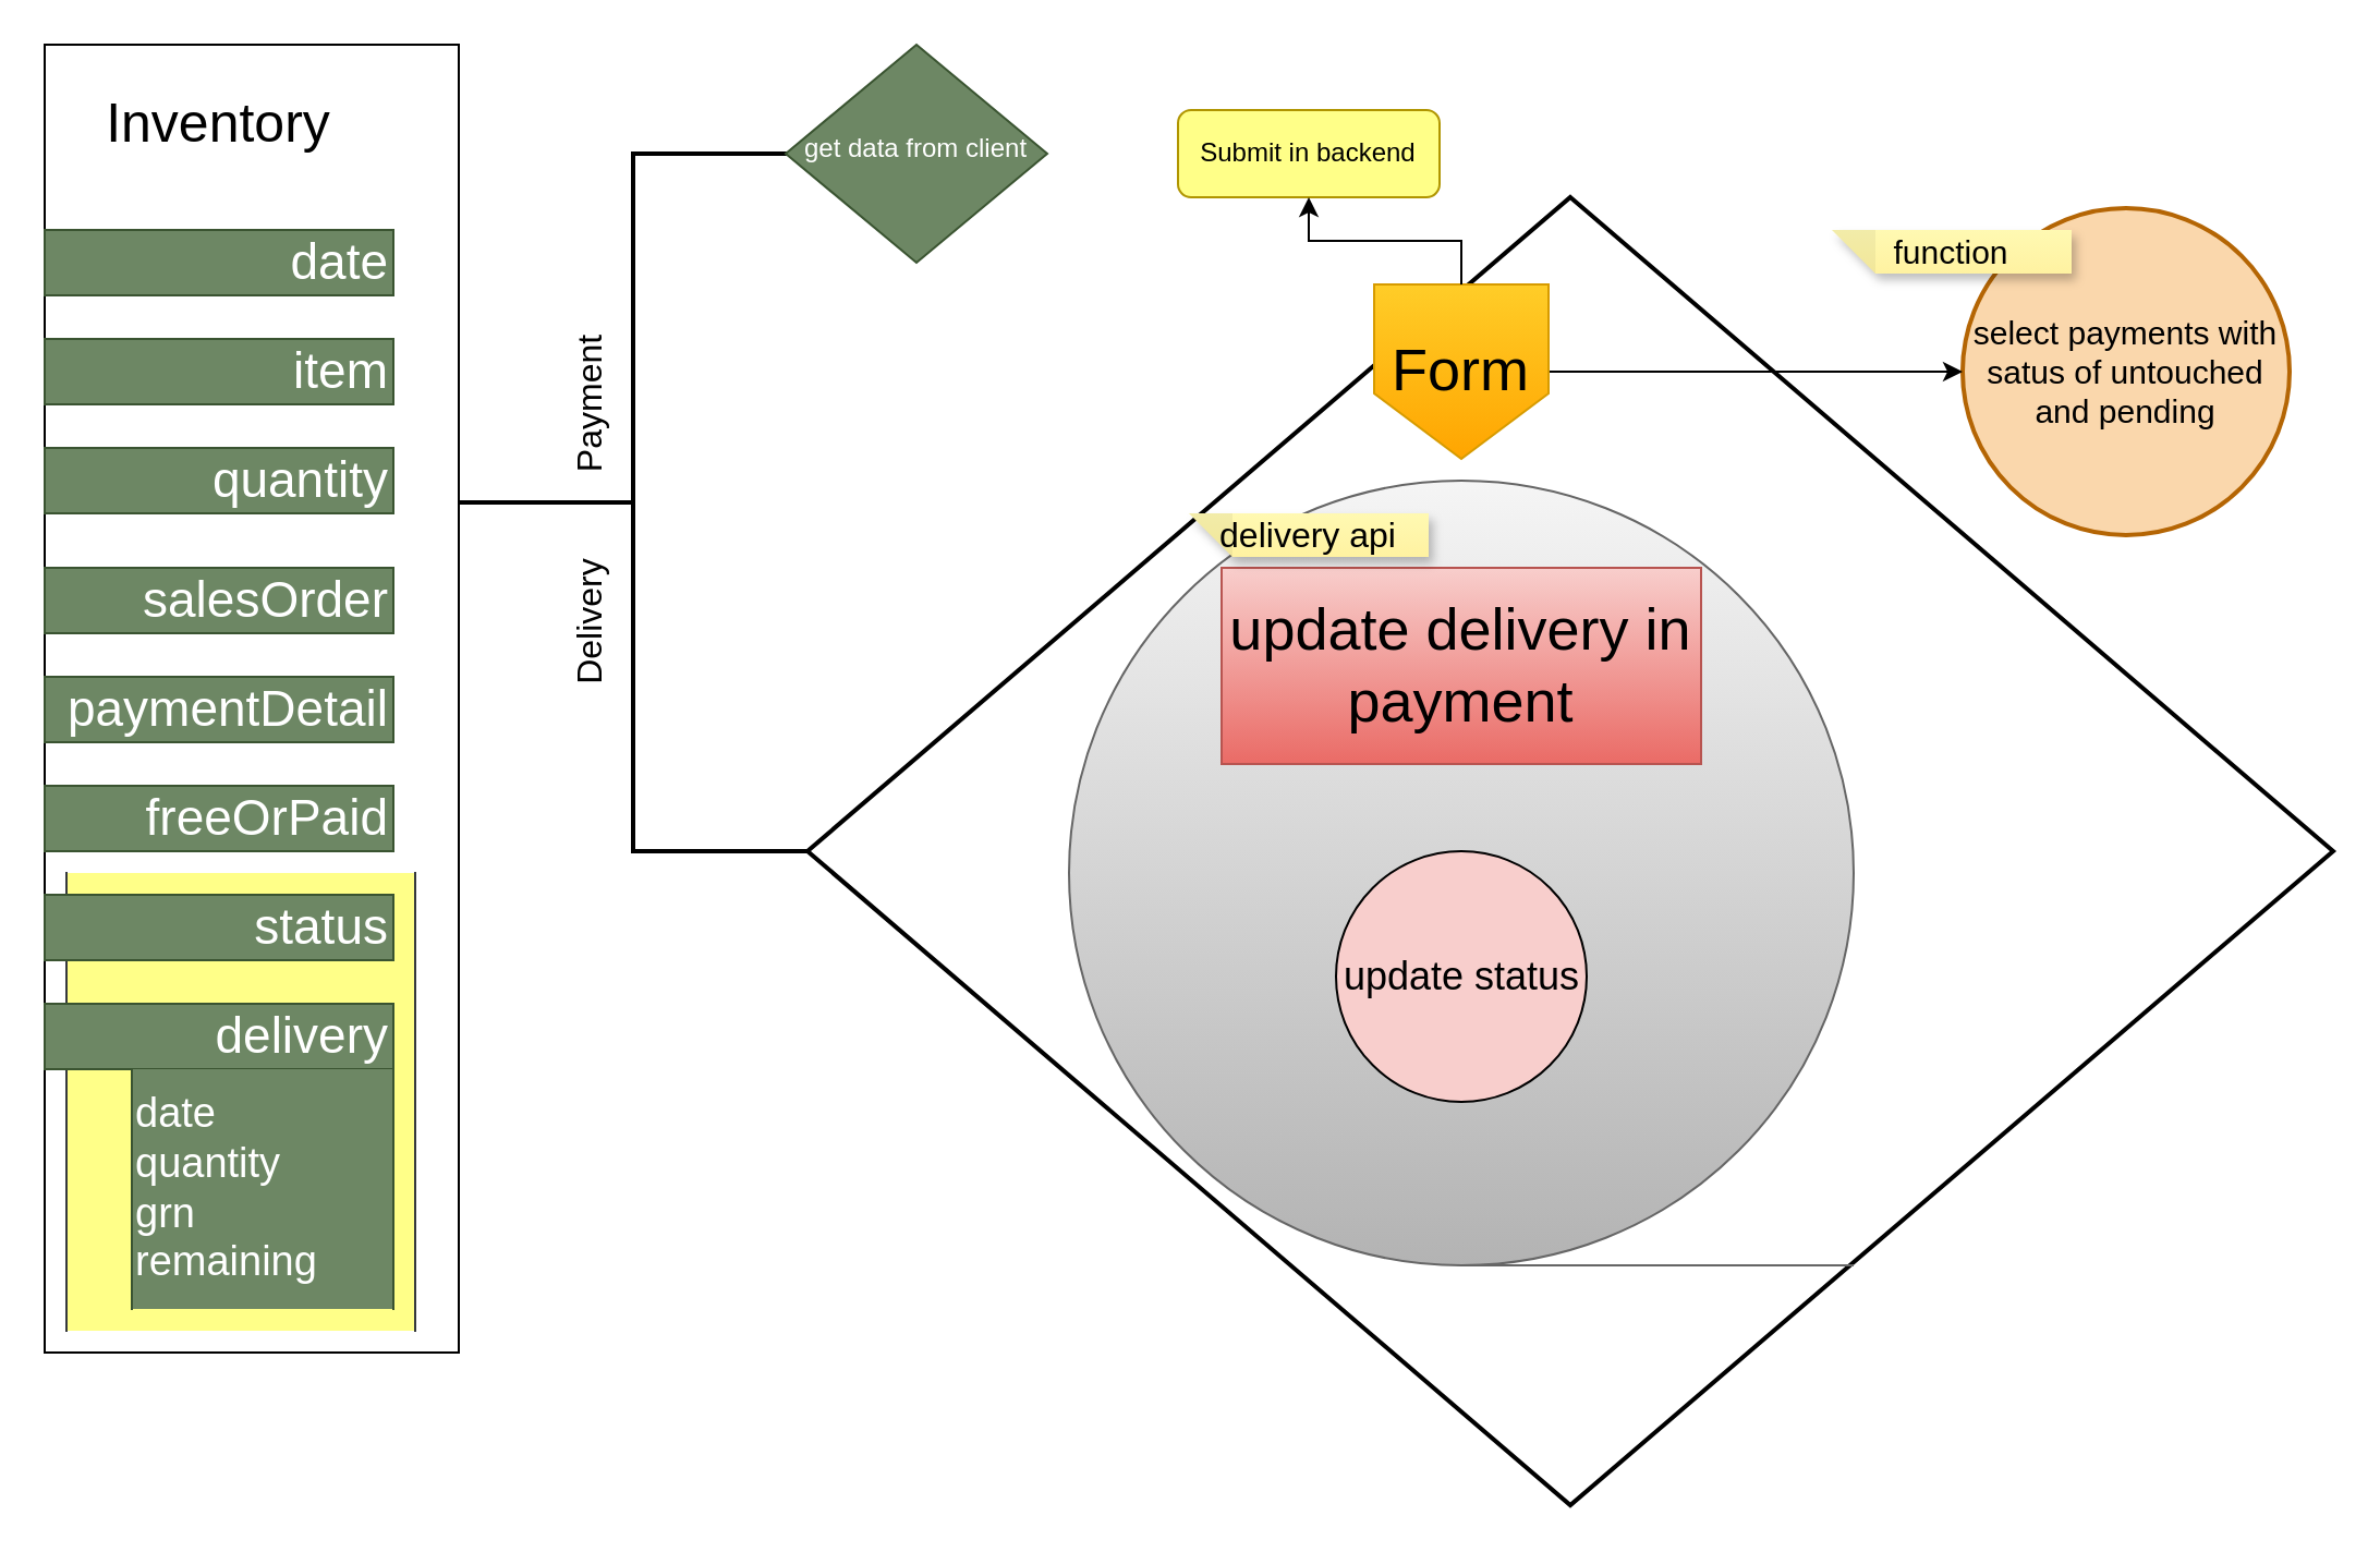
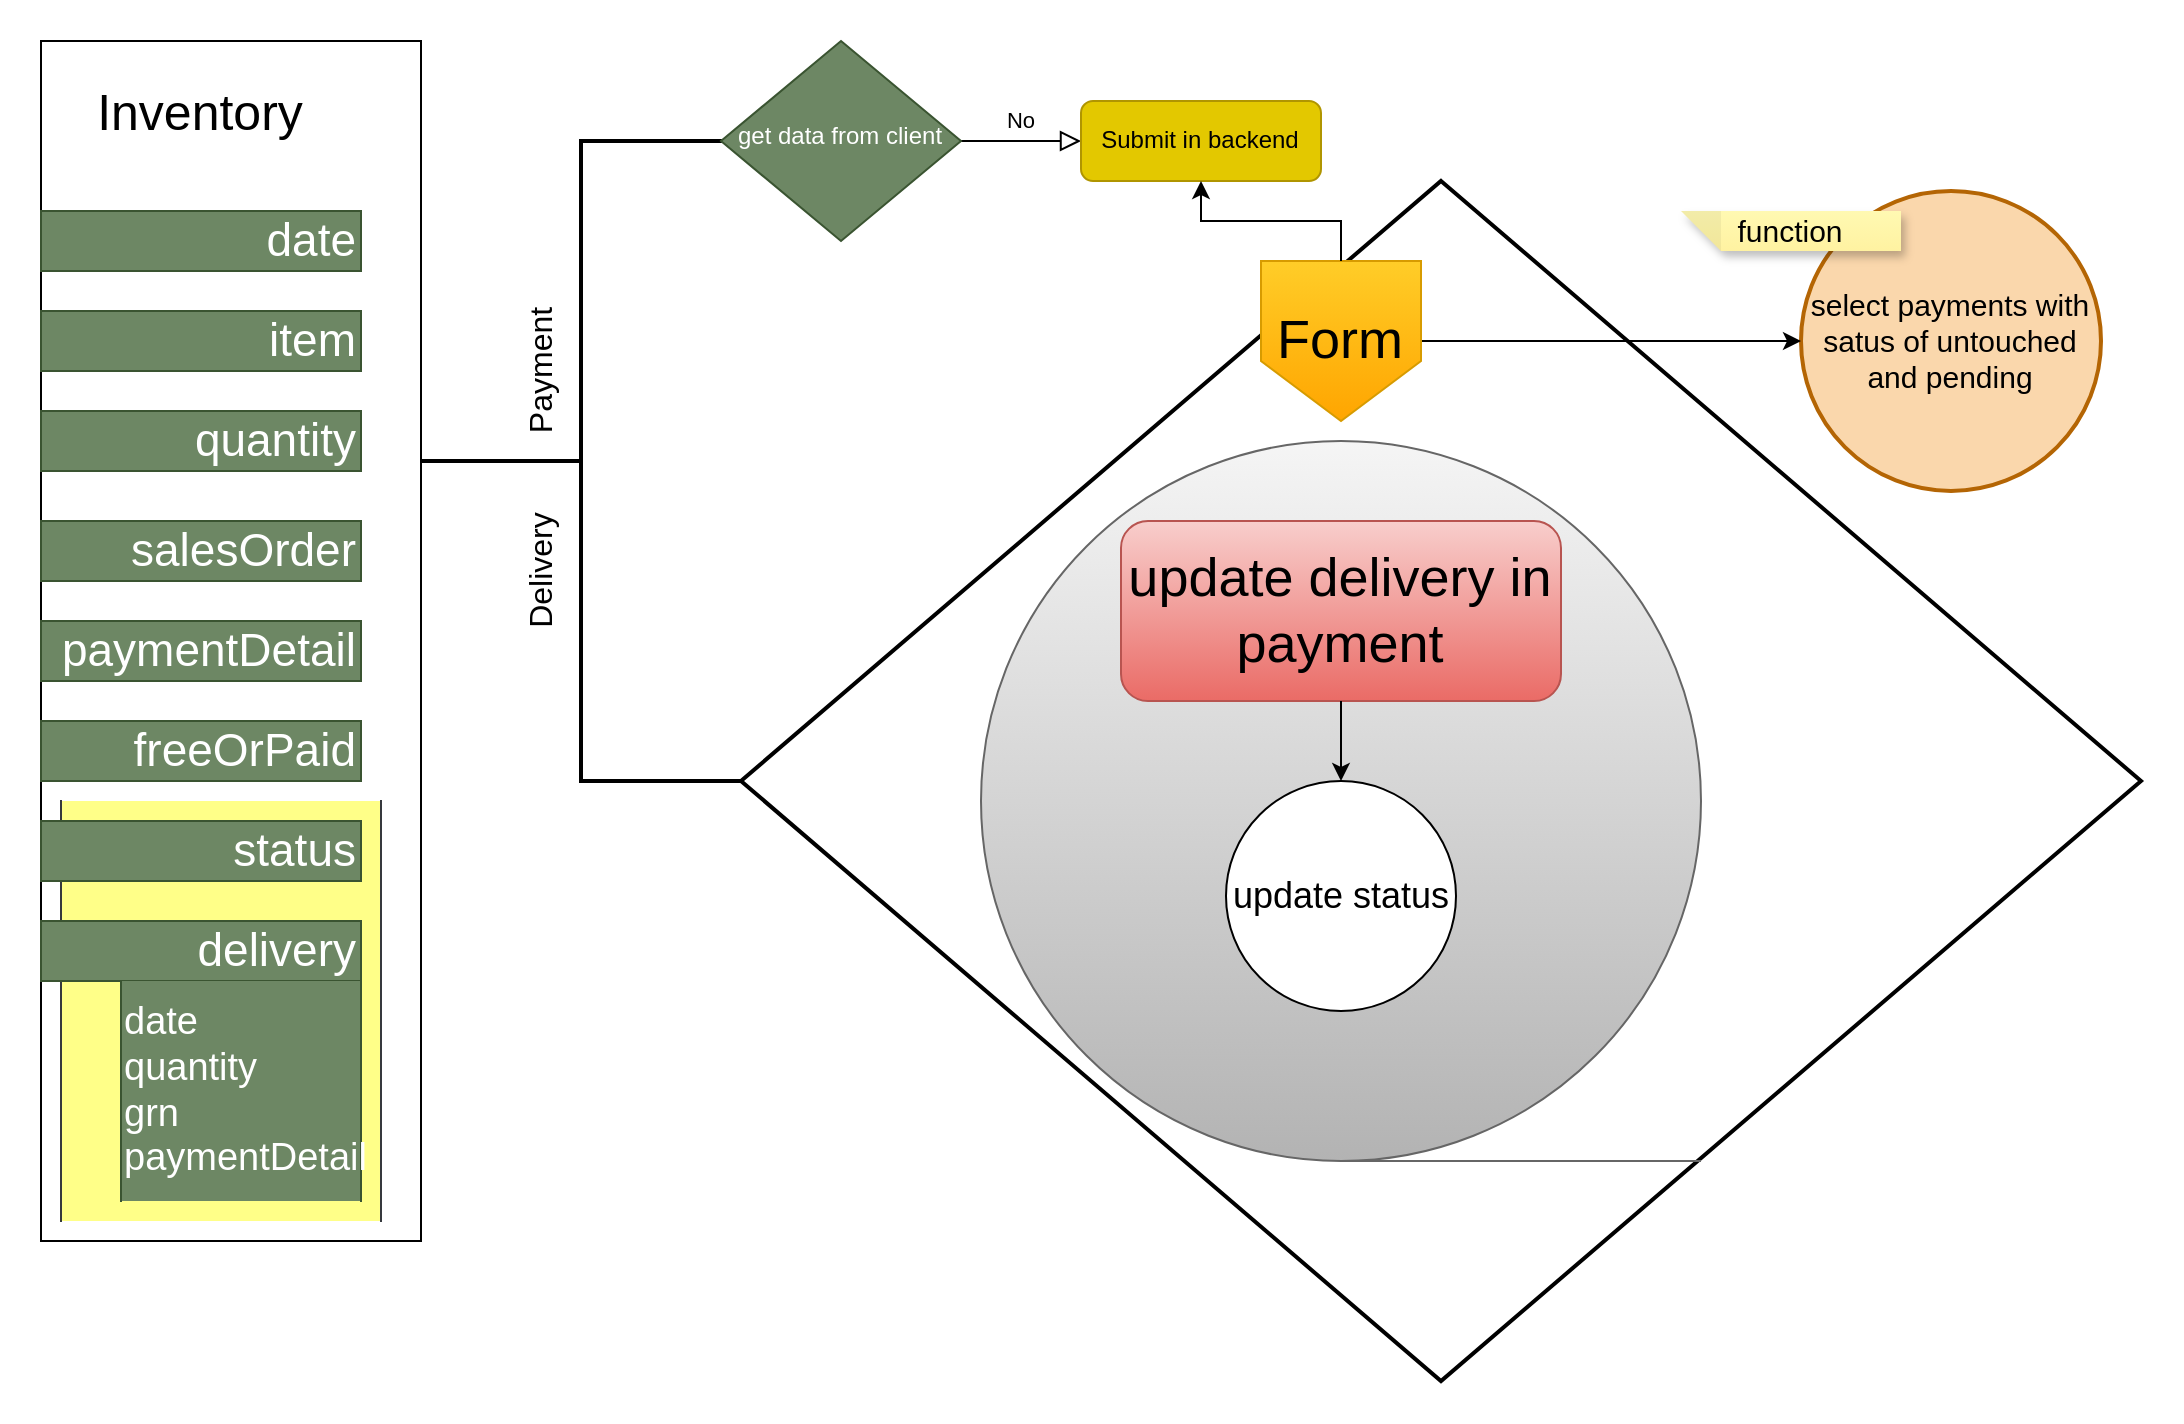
  <mxCell id="0" />
  <mxCell id="1" parent="0" />
  <mxCell id="2" value="" style="whiteSpace=wrap;html=1;" vertex="1" parent="1"><mxGeometry x="20" y="20" width="190" height="600" as="geometry" /></mxCell>
  <mxCell id="3" value="&lt;font style=&quot;font-size: 23px;&quot;&gt;date&lt;/font&gt;" style="text;strokeColor=#3A5431;align=right;fillColor=#6d8764;html=1;verticalAlign=middle;whiteSpace=wrap;rounded=0;perimeterSpacing=4;fontColor=#ffffff;" vertex="1" parent="1"><mxGeometry x="20" y="105" width="160" height="30" as="geometry" /></mxCell>
  <mxCell id="4" value="&lt;font style=&quot;font-size: 23px;&quot;&gt;item&lt;/font&gt;" style="text;strokeColor=#3A5431;align=right;fillColor=#6d8764;html=1;verticalAlign=middle;whiteSpace=wrap;rounded=0;perimeterSpacing=4;fontColor=#ffffff;" vertex="1" parent="1"><mxGeometry x="20" y="155" width="160" height="30" as="geometry" /></mxCell>
  <mxCell id="5" value="&lt;font style=&quot;font-size: 23px;&quot;&gt;quantity&lt;/font&gt;" style="text;strokeColor=#3A5431;align=right;fillColor=#6d8764;html=1;verticalAlign=middle;whiteSpace=wrap;rounded=0;perimeterSpacing=4;fontColor=#ffffff;" vertex="1" parent="1"><mxGeometry x="20" y="205" width="160" height="30" as="geometry" /></mxCell>
  <mxCell id="6" value="&lt;font style=&quot;font-size: 23px;&quot;&gt;salesOrder&lt;/font&gt;" style="text;strokeColor=#3A5431;align=right;fillColor=#6d8764;html=1;verticalAlign=middle;whiteSpace=wrap;rounded=0;perimeterSpacing=4;fontColor=#ffffff;" vertex="1" parent="1"><mxGeometry x="20" y="260" width="160" height="30" as="geometry" /></mxCell>
  <mxCell id="7" value="&lt;font style=&quot;font-size: 23px;&quot;&gt;paymentDetail&lt;/font&gt;" style="text;strokeColor=#3A5431;align=right;fillColor=#6d8764;html=1;verticalAlign=middle;whiteSpace=wrap;rounded=0;perimeterSpacing=4;fontColor=#ffffff;" vertex="1" parent="1"><mxGeometry x="20" y="310" width="160" height="30" as="geometry" /></mxCell>
  <mxCell id="8" value="&lt;font style=&quot;font-size: 23px;&quot;&gt;freeOrPaid&lt;/font&gt;" style="text;strokeColor=#3A5431;align=right;fillColor=#6d8764;html=1;verticalAlign=middle;whiteSpace=wrap;rounded=0;perimeterSpacing=4;fontColor=#ffffff;" vertex="1" parent="1"><mxGeometry x="20" y="360" width="160" height="30" as="geometry" /></mxCell>
  <mxCell id="9" value="Inventory" style="text;strokeColor=none;align=center;fillColor=none;html=1;verticalAlign=middle;whiteSpace=wrap;rounded=0;fontSize=25;" vertex="1" parent="1"><mxGeometry x="30" y="40" width="140" height="30" as="geometry" /></mxCell>
  <mxCell id="10" value="" style="strokeWidth=2;html=1;shape=mxgraph.flowchart.annotation_2;align=left;labelPosition=right;pointerEvents=1;" vertex="1" parent="1"><mxGeometry x="210" y="70" width="160" height="320" as="geometry" /></mxCell>
+ <mxCell id="11" value="No" style="edgeStyle=orthogonalEdgeStyle;rounded=0;html=1;jettySize=auto;orthogonalLoop=1;fontSize=11;endArrow=block;endFill=0;endSize=8;strokeWidth=1;shadow=0;labelBackgroundColor=none;" edge="1" parent="1" source="12" target="13"><mxGeometry y="10" relative="1" as="geometry"><mxPoint as="offset" /></mxGeometry></mxCell>
  <mxCell id="12" value="get data from client" style="rhombus;whiteSpace=wrap;html=1;shadow=0;fontFamily=Helvetica;fontSize=12;align=center;strokeWidth=1;spacing=6;spacingTop=-4;fillColor=#6d8764;fontColor=#ffffff;strokeColor=#3A5431;" vertex="1" parent="1"><mxGeometry x="360" y="20" width="120" height="100" as="geometry" /></mxCell>
- <mxCell id="13" value="Submit in backend" style="rounded=1;whiteSpace=wrap;html=1;fontSize=12;glass=0;strokeWidth=1;shadow=0;fillColor=#ffff88;fontColor=#000000;strokeColor=#B09500;" vertex="1" parent="1"><mxGeometry x="540" y="50" width="120" height="40" as="geometry" /></mxCell>
+ <mxCell id="13" value="Submit in backend" style="rounded=1;whiteSpace=wrap;html=1;fontSize=12;glass=0;strokeWidth=1;shadow=0;fillColor=#e3c800;fontColor=#000000;strokeColor=#B09500;" vertex="1" parent="1"><mxGeometry x="540" y="50" width="120" height="40" as="geometry" /></mxCell>
  <mxCell id="14" value="&lt;font style=&quot;font-size: 16px;&quot;&gt;Payment&lt;/font&gt;" style="text;strokeColor=none;align=center;fillColor=none;html=1;verticalAlign=middle;whiteSpace=wrap;rounded=0;rotation=-90;" vertex="1" parent="1"><mxGeometry x="240" y="170" width="60" height="30" as="geometry" /></mxCell>
  <mxCell id="15" value="&lt;font style=&quot;font-size: 16px;&quot;&gt;Delivery&lt;/font&gt;" style="text;strokeColor=none;align=center;fillColor=none;html=1;verticalAlign=middle;whiteSpace=wrap;rounded=0;rotation=-90;" vertex="1" parent="1"><mxGeometry x="240" y="270" width="60" height="30" as="geometry" /></mxCell>
  <mxCell id="16" value="" style="edgeStyle=orthogonalEdgeStyle;rounded=0;orthogonalLoop=1;jettySize=auto;html=1;" edge="1" parent="1" source="17" target="20"><mxGeometry relative="1" as="geometry" /></mxCell>
  <mxCell id="17" value="&lt;span style=&quot;font-size: 15px;&quot;&gt;select payments with satus of untouched and pending&lt;/span&gt;" style="strokeWidth=2;html=1;shape=mxgraph.flowchart.start_2;whiteSpace=wrap;fillColor=#fad7ac;strokeColor=#b46504;" vertex="1" parent="1"><mxGeometry x="900" y="95" width="150" height="150" as="geometry" /></mxCell>
  <mxCell id="18" value="" style="strokeWidth=2;html=1;shape=mxgraph.flowchart.decision;whiteSpace=wrap;" vertex="1" parent="1"><mxGeometry x="370" y="90" width="700" height="600" as="geometry" /></mxCell>
  <mxCell id="19" style="edgeStyle=orthogonalEdgeStyle;rounded=0;orthogonalLoop=1;jettySize=auto;html=1;" edge="1" parent="1" source="20" target="17"><mxGeometry relative="1" as="geometry" /></mxCell>
  <mxCell id="20" value="&lt;font style=&quot;font-size: 27px;&quot;&gt;Form&lt;/font&gt;" style="shape=offPageConnector;whiteSpace=wrap;html=1;fillColor=#ffcd28;gradientColor=#ffa500;strokeColor=#d79b00;" vertex="1" parent="1"><mxGeometry x="630" y="130" width="80" height="80" as="geometry" /></mxCell>
  <mxCell id="21" value="" style="shape=tapeData;whiteSpace=wrap;html=1;perimeter=ellipsePerimeter;fillColor=#f5f5f5;gradientColor=#b3b3b3;strokeColor=#666666;" vertex="1" parent="1"><mxGeometry x="490" y="220" width="360" height="360" as="geometry" /></mxCell>
- <mxCell id="22" value="&lt;font style=&quot;font-size: 27px;&quot;&gt;update delivery in payment&lt;/font&gt;" style="whiteSpace=wrap;html=1;fillColor=#f8cecc;gradientColor=#ea6b66;strokeColor=#b85450;rounded=0;" vertex="1" parent="1"><mxGeometry x="560" y="260" width="220" height="90" as="geometry" /></mxCell>
+ <mxCell id="22" value="&lt;font style=&quot;font-size: 27px;&quot;&gt;update delivery in payment&lt;/font&gt;" style="rounded=1;whiteSpace=wrap;html=1;fillColor=#f8cecc;gradientColor=#ea6b66;strokeColor=#b85450;" vertex="1" parent="1"><mxGeometry x="560" y="260" width="220" height="90" as="geometry" /></mxCell>
  <mxCell id="23" value="&lt;font style=&quot;font-size: 15px;&quot;&gt;function&lt;/font&gt;" style="shape=note;whiteSpace=wrap;html=1;backgroundOutline=1;fontColor=#000000;darkOpacity=0.05;fillColor=#FFF9B2;strokeColor=none;fillStyle=solid;direction=west;gradientDirection=north;gradientColor=#FFF2A1;shadow=1;size=20;pointerEvents=1;" vertex="1" parent="1"><mxGeometry x="840" y="105" width="110" height="20" as="geometry" /></mxCell>
- <mxCell id="24" value="&lt;font style=&quot;font-size: 18px;&quot;&gt;update status&lt;/font&gt;" style="ellipse;whiteSpace=wrap;html=1;rounded=1;fillColor=#f8cecc;" vertex="1" parent="1"><mxGeometry x="612.5" y="390" width="115" height="115" as="geometry" /></mxCell>
+ <mxCell id="24" value="&lt;font style=&quot;font-size: 18px;&quot;&gt;update status&lt;/font&gt;" style="ellipse;whiteSpace=wrap;html=1;rounded=1;" vertex="1" parent="1"><mxGeometry x="612.5" y="390" width="115" height="115" as="geometry" /></mxCell>
+ <mxCell id="25" value="" style="edgeStyle=orthogonalEdgeStyle;rounded=0;orthogonalLoop=1;jettySize=auto;html=1;" edge="1" parent="1" source="22" target="24"><mxGeometry relative="1" as="geometry" /></mxCell>
  <mxCell id="26" value="" style="edgeStyle=orthogonalEdgeStyle;rounded=0;orthogonalLoop=1;jettySize=auto;html=1;" edge="1" parent="1" source="20" target="13"><mxGeometry relative="1" as="geometry" /></mxCell>
  <mxCell id="27" value="" style="shape=partialRectangle;whiteSpace=wrap;html=1;top=0;bottom=0;fillColor=#ffff88;strokeColor=#36393d;" vertex="1" parent="1"><mxGeometry x="30" y="400" width="160" height="210" as="geometry" /></mxCell>
- <mxCell id="28" value="&lt;font style=&quot;font-size: 16px;&quot;&gt;delivery api&lt;/font&gt;" style="shape=note;whiteSpace=wrap;html=1;backgroundOutline=1;fontColor=#000000;darkOpacity=0.05;fillColor=#FFF9B2;strokeColor=none;fillStyle=solid;direction=west;gradientDirection=north;gradientColor=#FFF2A1;shadow=1;size=20;pointerEvents=1;" vertex="1" parent="1"><mxGeometry x="545" y="235" width="110" height="20" as="geometry" /></mxCell>
  <mxCell id="29" value="&lt;font style=&quot;font-size: 23px;&quot;&gt;delivery&lt;/font&gt;" style="text;strokeColor=#3A5431;align=right;fillColor=#6d8764;html=1;verticalAlign=middle;whiteSpace=wrap;rounded=0;perimeterSpacing=4;fontColor=#ffffff;" vertex="1" parent="1"><mxGeometry x="20" y="460" width="160" height="30" as="geometry" /></mxCell>
- <mxCell id="30" value="&lt;font style=&quot;font-size: 19px;&quot;&gt;date&lt;/font&gt;&lt;div style=&quot;font-size: 19px;&quot;&gt;&lt;font style=&quot;font-size: 19px;&quot;&gt;quantity&lt;/font&gt;&lt;/div&gt;&lt;div style=&quot;font-size: 19px;&quot;&gt;&lt;font style=&quot;font-size: 19px;&quot;&gt;grn&lt;/font&gt;&lt;/div&gt;&lt;div style=&quot;font-size: 19px;&quot;&gt;&lt;font style=&quot;font-size: 19px;&quot;&gt;remaining&lt;/font&gt;&lt;/div&gt;" style="shape=partialRectangle;whiteSpace=wrap;html=1;top=0;bottom=0;fillColor=#6d8764;fontColor=#ffffff;strokeColor=#3A5431;align=left;" vertex="1" parent="1"><mxGeometry x="60" y="490" width="120" height="110" as="geometry" /></mxCell>
+ <mxCell id="30" value="&lt;font style=&quot;font-size: 19px;&quot;&gt;date&lt;/font&gt;&lt;div style=&quot;font-size: 19px;&quot;&gt;&lt;font style=&quot;font-size: 19px;&quot;&gt;quantity&lt;/font&gt;&lt;/div&gt;&lt;div style=&quot;font-size: 19px;&quot;&gt;&lt;font style=&quot;font-size: 19px;&quot;&gt;grn&lt;/font&gt;&lt;/div&gt;&lt;div style=&quot;font-size: 19px;&quot;&gt;&lt;font style=&quot;font-size: 19px;&quot;&gt;paymentDetail&lt;/font&gt;&lt;/div&gt;" style="shape=partialRectangle;whiteSpace=wrap;html=1;top=0;bottom=0;fillColor=#6d8764;fontColor=#ffffff;strokeColor=#3A5431;align=left;" vertex="1" parent="1"><mxGeometry x="60" y="490" width="120" height="110" as="geometry" /></mxCell>
  <mxCell id="31" value="&lt;font style=&quot;font-size: 23px;&quot;&gt;status&lt;/font&gt;" style="text;strokeColor=#3A5431;align=right;fillColor=#6d8764;html=1;verticalAlign=middle;whiteSpace=wrap;rounded=0;perimeterSpacing=4;fontColor=#ffffff;" vertex="1" parent="1"><mxGeometry x="20" y="410" width="160" height="30" as="geometry" /></mxCell>
